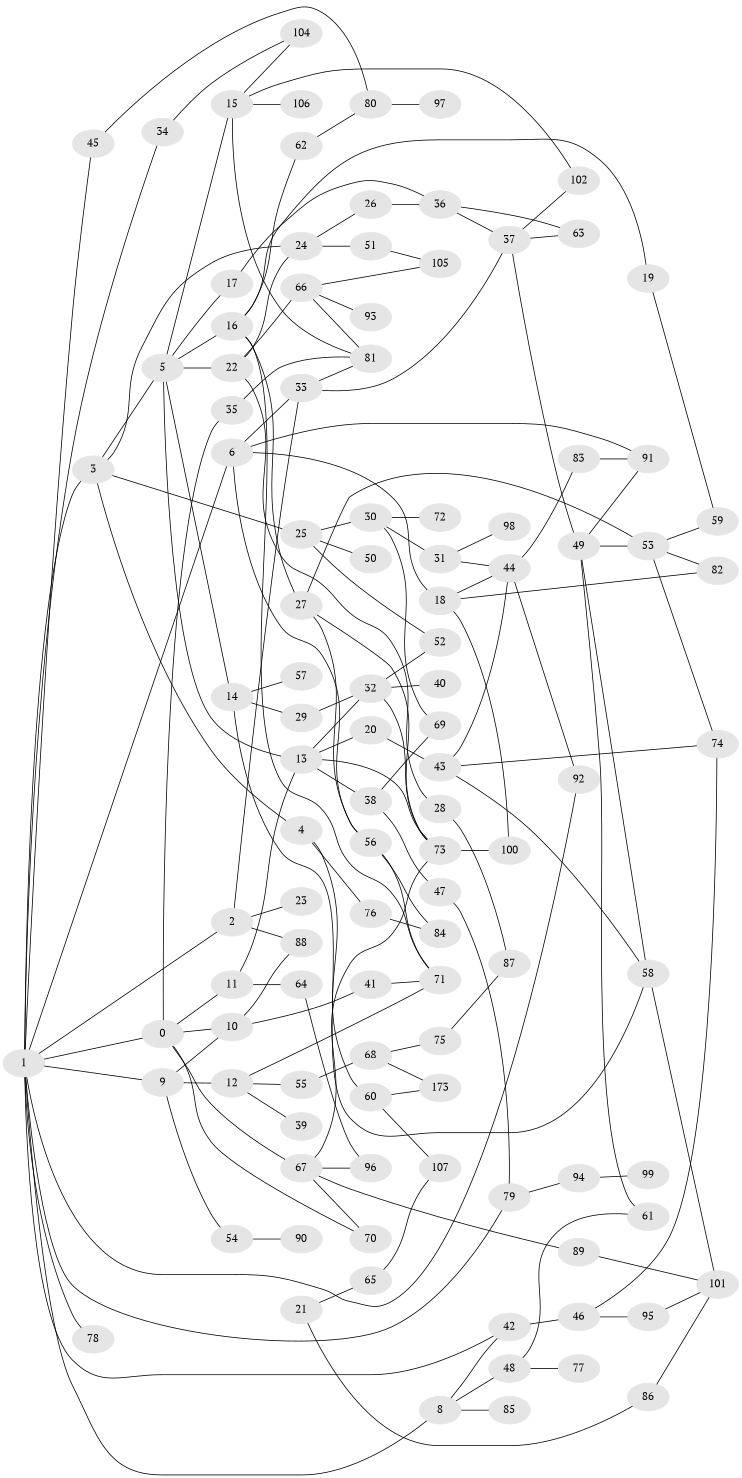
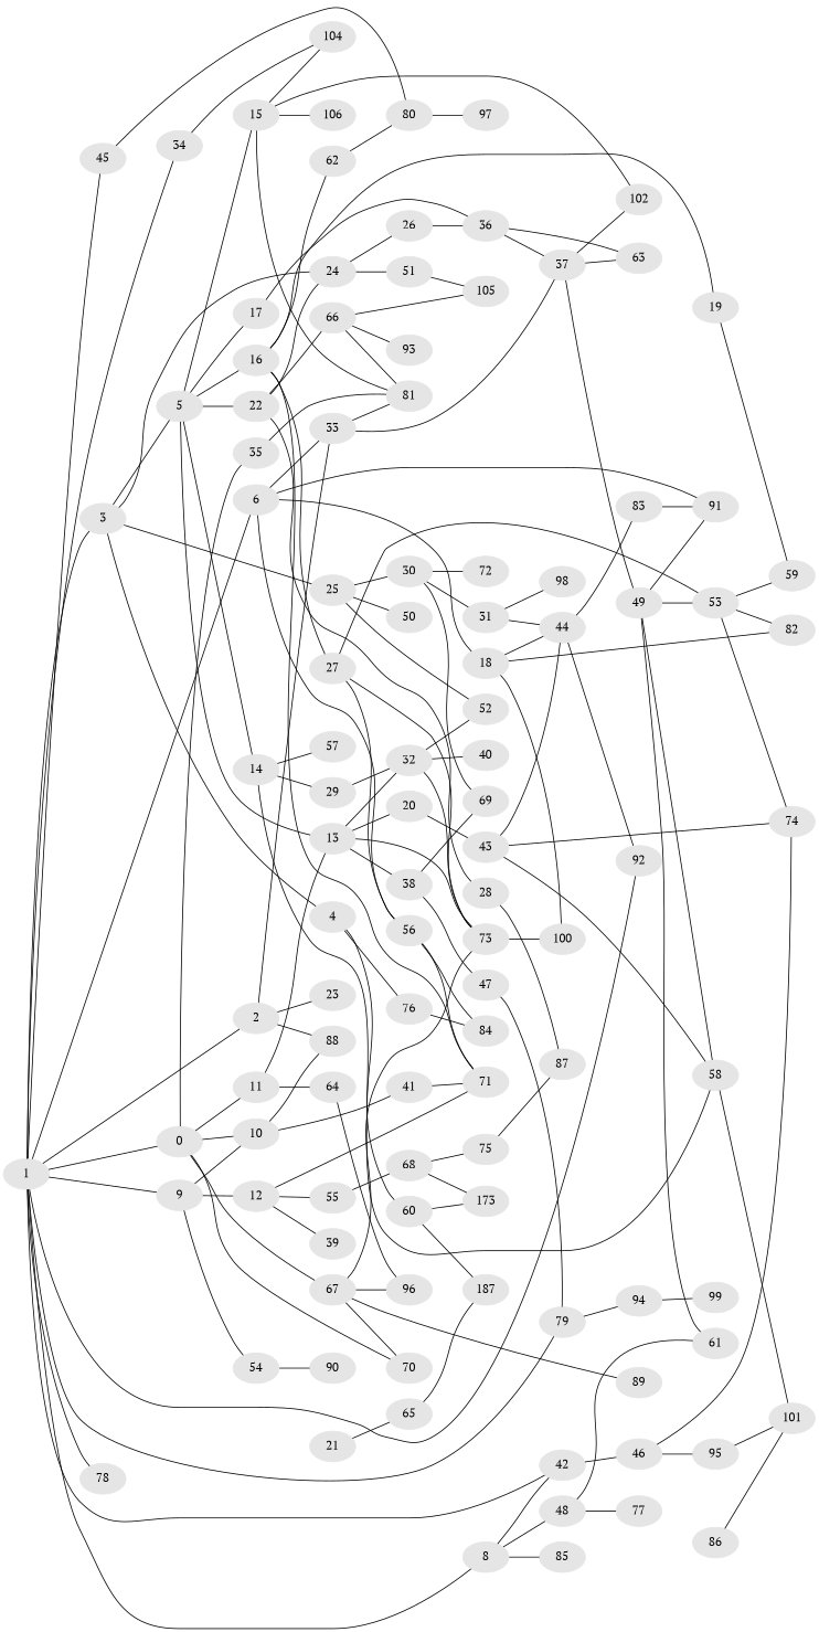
  graph {
    fontname="PT Serif"
    rankdir=LR
    node [color=gray90 fontname="PT Serif" style=filled]
    edge [fontname="PT Serif"]
    1
    2
    3
    6
    n5 [label=0]
    8
    9
    34
    42
    45
    78
    79
    92
    23
    33
    88
    4
    5
    24
    25
    18
    56
    91
    10
    11
    35
    67
    70
    48
    85
    12
    54
    104
    46
    80
    94
    81
    37
    60
    76
    13
    14
    15
    16
    17
    22
    21
    65
    86
    26
    51
    30
    50
    52
    n55 [label=173]
-   107
+   107 [label=187]
    84
    20
    32
    38
    73
    29
    57
    58
    102
    106
    71
    19
    27
    62
    36
    28
    66
    44
    82
    100
    41
    64
    96
    89
    61
    77
    39
    55
    90
    68
    43
    40
    69
    47
    101
    59
    53
    63
    83
    74
    87
    105
    93
    31
    72
    98
    49
    95
    97
    75
    99
    1 -- 2
    1 -- 3
    1 -- 6
    1 -- n5
    1 -- 8
    1 -- 9
    1 -- 34
    1 -- 42
    1 -- 45
    1 -- 78
    1 -- 79
    1 -- 92
    2 -- 23
    2 -- 33
    2 -- 88
    3 -- 4
    3 -- 5
    3 -- 24
    3 -- 25
    6 -- 33
    6 -- 18
    6 -- 56
    6 -- 91
    n5 -- 10
    n5 -- 11
    n5 -- 35
    n5 -- 67
    n5 -- 70
    8 -- 42
    8 -- 48
    8 -- 85
    9 -- 10
    9 -- 12
    9 -- 54
    34 -- 104
    42 -- 46
    45 -- 80
    79 -- 94
    33 -- 81
    33 -- 37
    4 -- 60
    4 -- 76
    5 -- 13
    5 -- 14
    5 -- 15
    5 -- 16
    5 -- 17
    5 -- 22
    24 -- 26
    24 -- 51
    25 -- 30
    25 -- 50
    25 -- 52
    18 -- 44
    18 -- 82
    18 -- 100
    56 -- 84
    56 -- 71
    10 -- 88
    10 -- 41
    11 -- 13
    11 -- 64
    35 -- 81
    67 -- 70
    67 -- 73
    67 -- 96
    67 -- 89
    48 -- 61
    48 -- 77
    12 -- 71
    12 -- 39
    12 -- 55
    54 -- 90
    46 -- 74
    46 -- 95
    80 -- 97
    94 -- 99
    37 -- 102
    37 -- 63
    37 -- 49
    60 -- n55
    60 -- 107
    76 -- 84
    13 -- 20
    13 -- 32
    13 -- 38
    13 -- 73
    14 -- 29
    14 -- 57
    14 -- 58
    15 -- 104
    15 -- 81
    15 -- 102
    15 -- 106
    16 -- 71
    16 -- 19
    16 -- 27
    16 -- 62
    17 -- 36
    22 -- 24
    22 -- 28
    22 -- 66
    21 -- 65
-   21 -- 86
    65 -- 107
    86 -- 101
    26 -- 36
    51 -- 105
    30 -- 69
    30 -- 31
    30 -- 72
    20 -- 43
    32 -- 52
    32 -- 73
    32 -- 40
    38 -- 69
    38 -- 47
    73 -- 100
    29 -- 32
    58 -- 101
    19 -- 59
    27 -- 56
    27 -- 73
    27 -- 53
    62 -- 80
    36 -- 37
    36 -- 63
    28 -- 87
    66 -- 81
    66 -- 105
    66 -- 93
    44 -- 92
    44 -- 83
    41 -- 71
    64 -- 96
-   89 -- 101
    55 -- 68
    68 -- n55
    68 -- 75
    43 -- 58
    43 -- 44
    43 -- 74
    47 -- 79
    53 -- 82
    53 -- 59
    53 -- 74
    83 -- 91
    31 -- 44
    31 -- 98
    49 -- 91
    49 -- 58
    49 -- 61
    49 -- 53
    95 -- 101
    75 -- 87
  }
